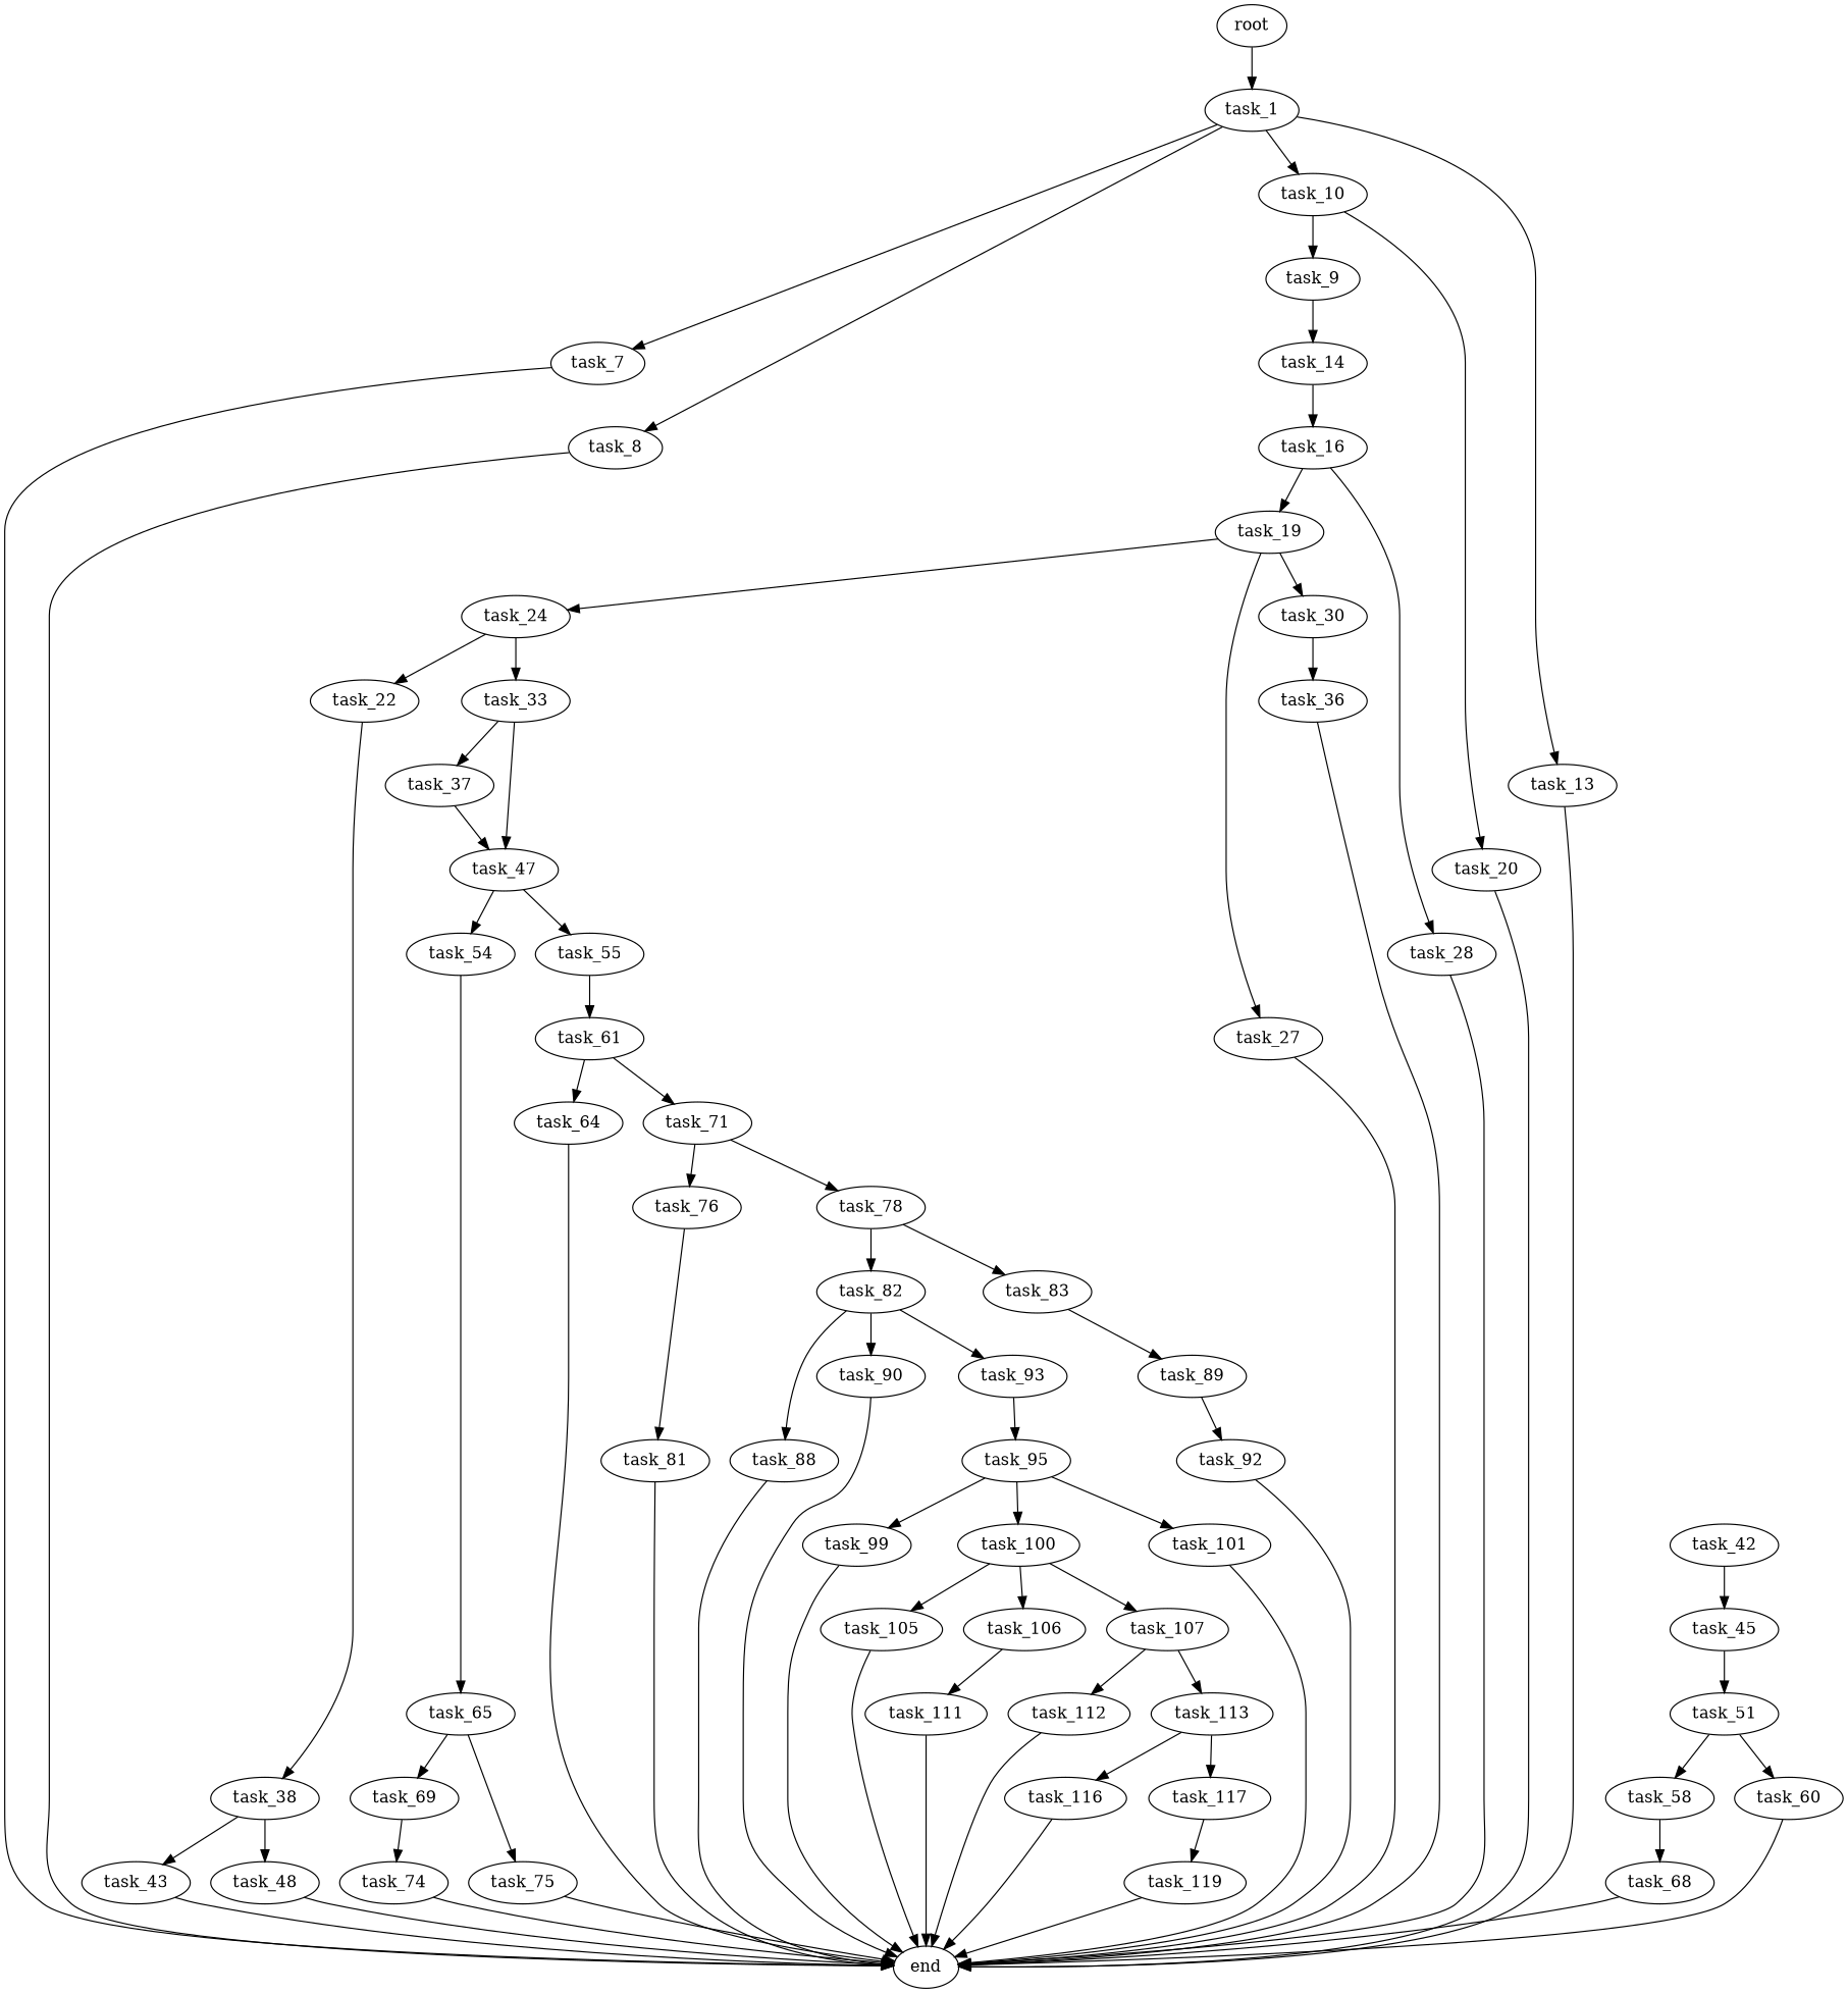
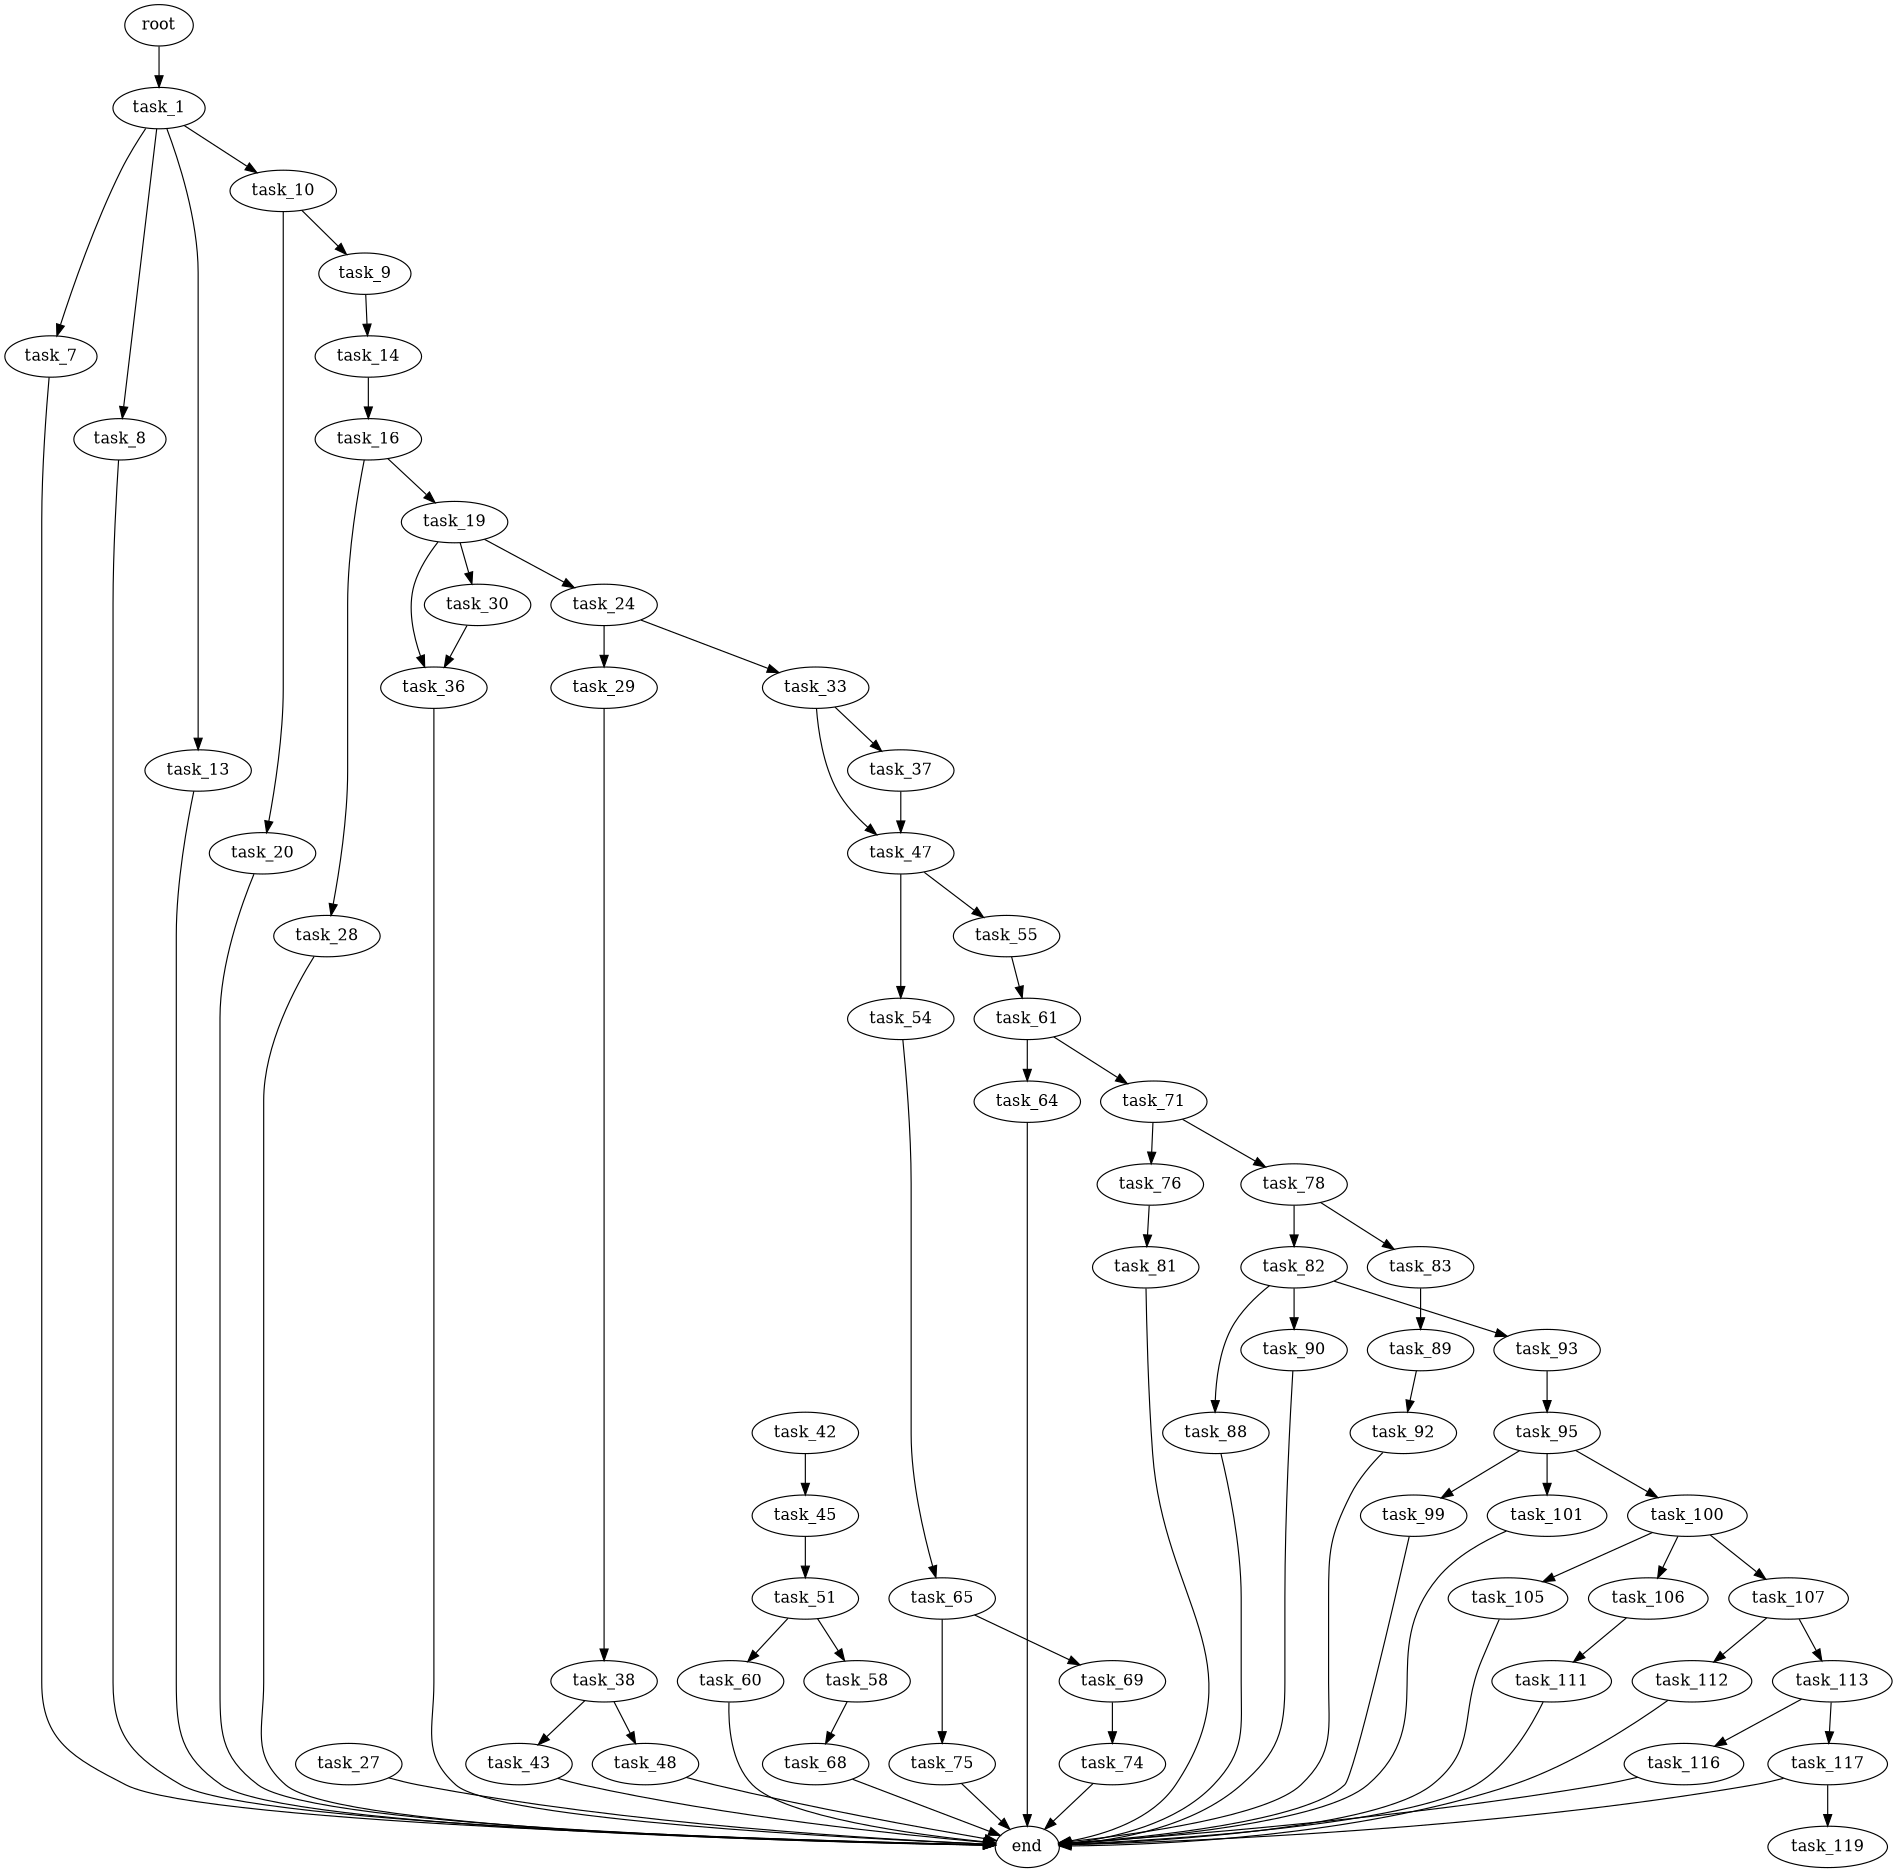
  digraph {
    root
    task_1
    task_7
    task_8
    task_10
    task_13
    end
    task_9
    task_14
    task_20
    task_16
    task_19
    task_28
    task_24
    task_27
    task_30
-   task_29 [label=task_22]
+   task_29
    task_33
    task_36
    task_38
    task_37
    task_47
    task_43
    task_48
    task_42
    task_45
    task_54
    task_55
    task_51
    task_65
    task_61
    task_58
    task_60
    task_68
    task_69
    task_75
    task_64
    task_71
    task_74
    task_76
    task_78
    task_81
    task_82
    task_83
    task_88
    task_90
    task_93
    task_89
    task_95
    task_92
    task_99
    task_100
    task_101
    task_105
    task_106
    task_107
    task_111
    task_112
    task_113
    task_116
    task_117
    task_119
    root -> task_1
    task_1 -> task_7
    task_1 -> task_8
    task_1 -> task_10
    task_1 -> task_13
    task_7 -> end
    task_8 -> end
    task_10 -> task_9
    task_10 -> task_20
    task_13 -> end
    task_9 -> task_14
    task_14 -> task_16
    task_20 -> end
    task_16 -> task_19
    task_16 -> task_28
    task_19 -> task_24
-   task_19 -> task_27
+   task_19 -> task_36
    task_19 -> task_30
    task_28 -> end
    task_24 -> task_29
    task_24 -> task_33
    task_27 -> end
    task_30 -> task_36
    task_29 -> task_38
    task_33 -> task_37
    task_33 -> task_47
    task_36 -> end
    task_38 -> task_43
    task_38 -> task_48
    task_37 -> task_47
    task_47 -> task_54
    task_47 -> task_55
    task_43 -> end
    task_48 -> end
    task_42 -> task_45
    task_45 -> task_51
    task_54 -> task_65
    task_55 -> task_61
    task_51 -> task_58
    task_51 -> task_60
    task_65 -> task_69
    task_65 -> task_75
    task_61 -> task_64
    task_61 -> task_71
    task_58 -> task_68
    task_60 -> end
    task_68 -> end
    task_69 -> task_74
    task_75 -> end
    task_64 -> end
    task_71 -> task_76
    task_71 -> task_78
    task_74 -> end
    task_76 -> task_81
    task_78 -> task_82
    task_78 -> task_83
    task_81 -> end
    task_82 -> task_88
    task_82 -> task_90
    task_82 -> task_93
    task_83 -> task_89
    task_88 -> end
    task_90 -> end
    task_93 -> task_95
    task_89 -> task_92
    task_95 -> task_99
    task_95 -> task_100
    task_95 -> task_101
    task_92 -> end
    task_99 -> end
    task_100 -> task_105
    task_100 -> task_106
    task_100 -> task_107
    task_101 -> end
    task_105 -> end
    task_106 -> task_111
    task_107 -> task_112
    task_107 -> task_113
    task_111 -> end
    task_112 -> end
    task_113 -> task_116
    task_113 -> task_117
    task_116 -> end
    task_117 -> task_119
-   task_119 -> end
+   task_117 -> end
  }
